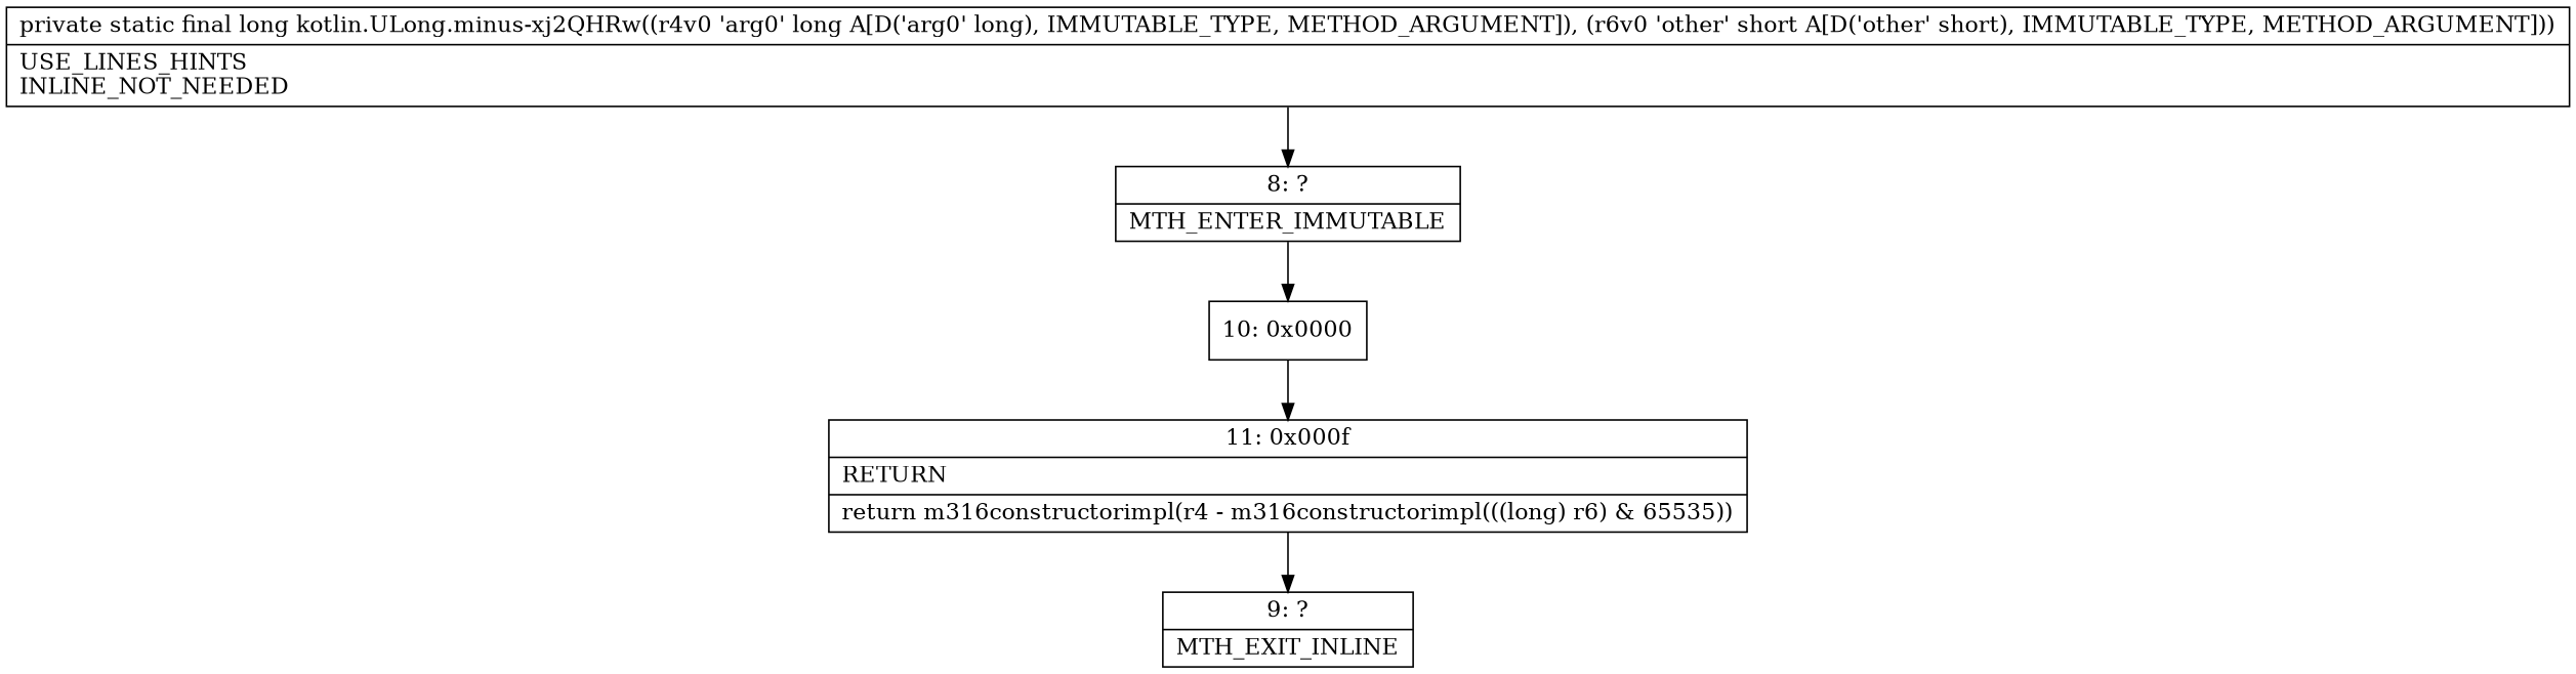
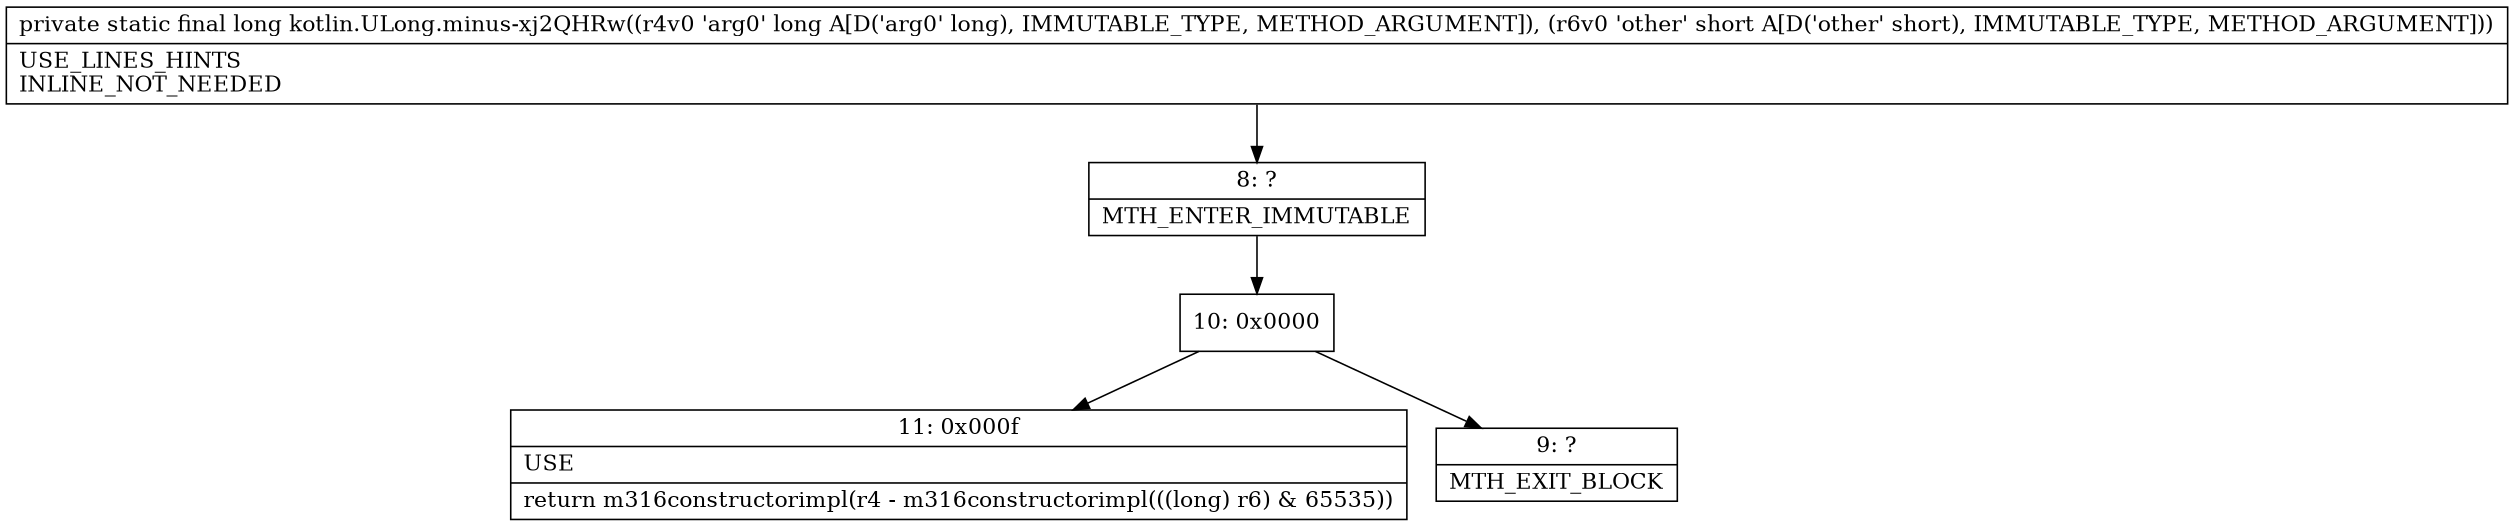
  digraph {
    node [shape=record]
    n1 [label="{8\:\ ?|MTH_ENTER_IMMUTABLE\l}"]
    n2 [label="{10\:\ 0x0000}"]
-   n3 [label="{11\:\ 0x000f|RETURN\l|return m316constructorimpl(r4 \- m316constructorimpl(((long) r6) & 65535))\l}"]
-   n4 [label="{9\:\ ?|MTH_EXIT_INLINE\l}"]
+   n3 [label="{11\:\ 0x000f|USE\l|return m316constructorimpl(r4 \- m316constructorimpl(((long) r6) & 65535))\l}"]
+   n4 [label="{9\:\ ?|MTH_EXIT_BLOCK\l}"]
    n5 [label="{private static final long kotlin.ULong.minus\-xj2QHRw((r4v0 'arg0' long A[D('arg0' long), IMMUTABLE_TYPE, METHOD_ARGUMENT]), (r6v0 'other' short A[D('other' short), IMMUTABLE_TYPE, METHOD_ARGUMENT]))  | USE_LINES_HINTS\lINLINE_NOT_NEEDED\l}"]
    n1 -> n2
    n2 -> n3
-   n3 -> n4
+   n2 -> n4
    n5 -> n1
  }
